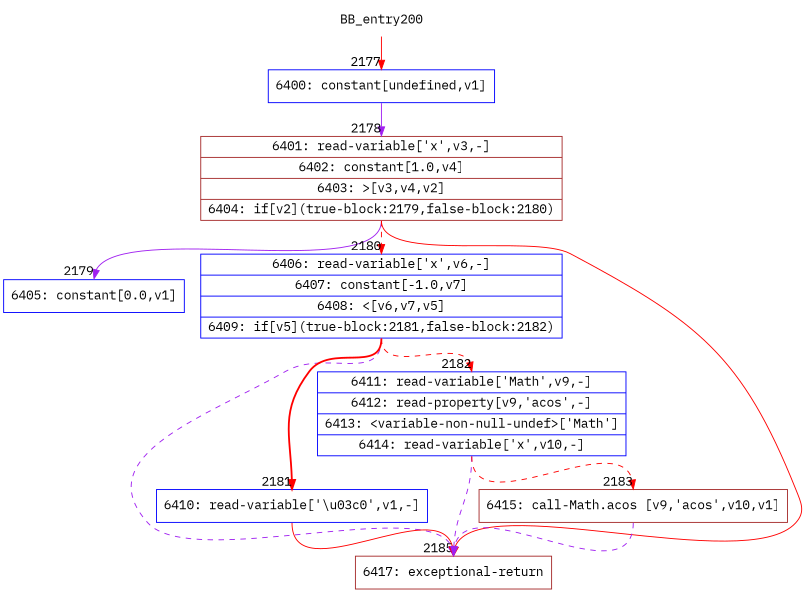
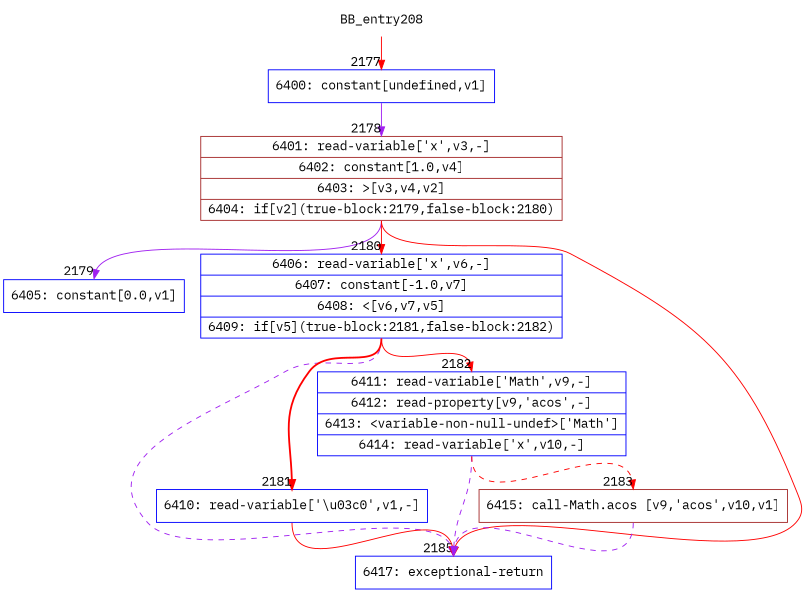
  digraph {
    fontname="IBM Plex Mono"
    rankdir=TD
    node [color=blue fontname="IBM Plex Mono" shape=record]
    edge [color=red fontname="IBM Plex Mono" headport=n style=dashed tailport=s]
-   BB_entry208 [color=brown shape=none label=BB_entry200]
+   BB_entry208 [color=brown shape=none]
    n2 [label="{6400: constant[undefined,v1]}"]
    n3 [color=brown label="{6401: read-variable['x',v3,-]|6402: constant[1.0,v4]|6403: \>[v3,v4,v2]|6404: if[v2](true-block:2179,false-block:2180)}"]
    n4 [label="{6405: constant[0.0,v1]}"]
    n5 [label="{6406: read-variable['x',v6,-]|6407: constant[-1.0,v7]|6408: \<[v6,v7,v5]|6409: if[v5](true-block:2181,false-block:2182)}"]
-   n6 [color=brown label="{6417: exceptional-return}"]
+   n6 [label="{6417: exceptional-return}"]
    n7 [label="{6410: read-variable['\\u03c0',v1,-]}"]
    n8 [label="{6411: read-variable['Math',v9,-]|6412: read-property[v9,'acos',-]|6413: \<variable-non-null-undef\>['Math']|6414: read-variable['x',v10,-]}"]
    n9 [color=brown label="{6415: call-Math.acos [v9,'acos',v10,v1]}"]
    BB_entry208 -> n2 [headlabel="    2177" style=solid]
    n2 -> n3 [color=purple headlabel="      2178" style=solid]
    n3 -> n4 [color=purple headlabel="      2179" style=solid]
-   n3 -> n5 [headlabel="      2180"]
+   n3 -> n5 [headlabel="      2180" style=solid]
    n3 -> n6 [headlabel="      2185" style=solid]
    n5 -> n6 [color=purple]
    n5 -> n7 [headlabel="      2181" style=bold]
-   n5 -> n8 [headlabel="      2182"]
+   n5 -> n8 [headlabel="      2182" style=solid]
    n7 -> n6 [style=solid]
    n8 -> n6 [color=purple]
    n8 -> n9 [headlabel="      2183"]
    n9 -> n6 [color=purple]
  }
